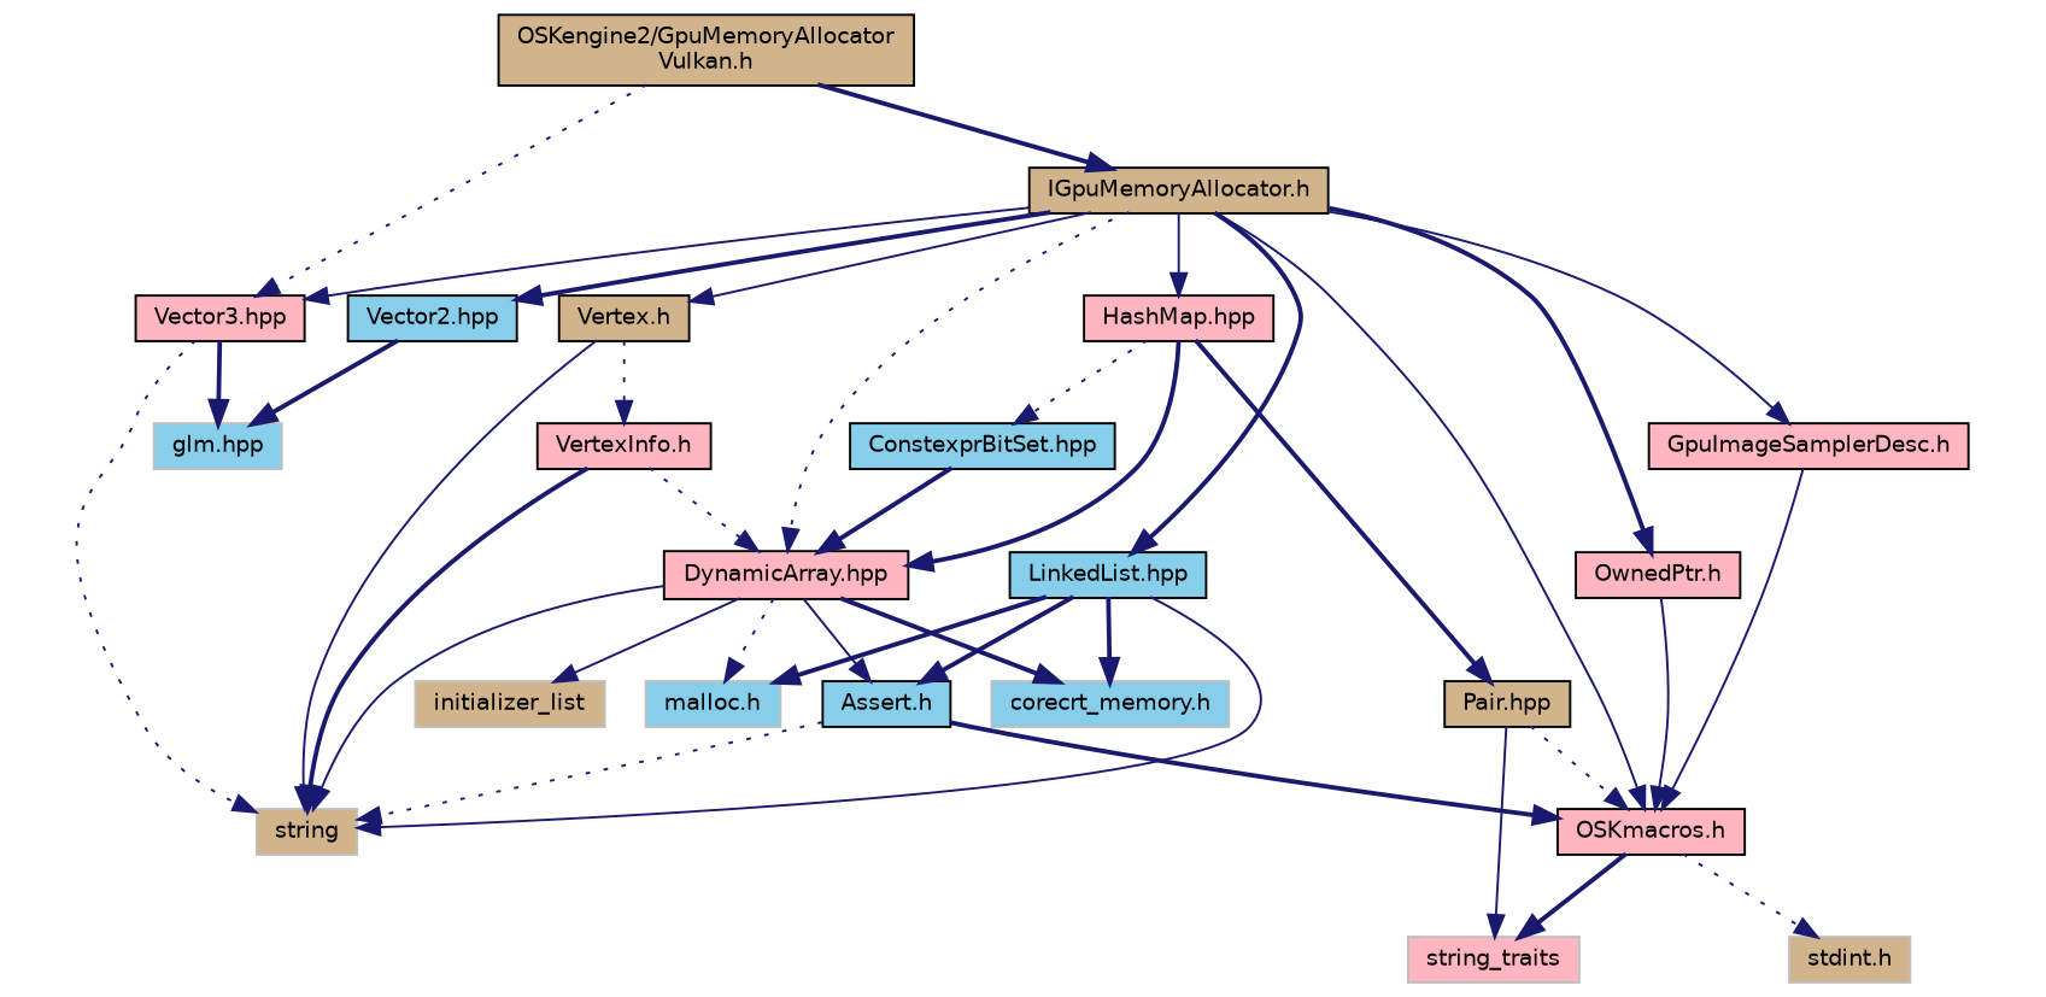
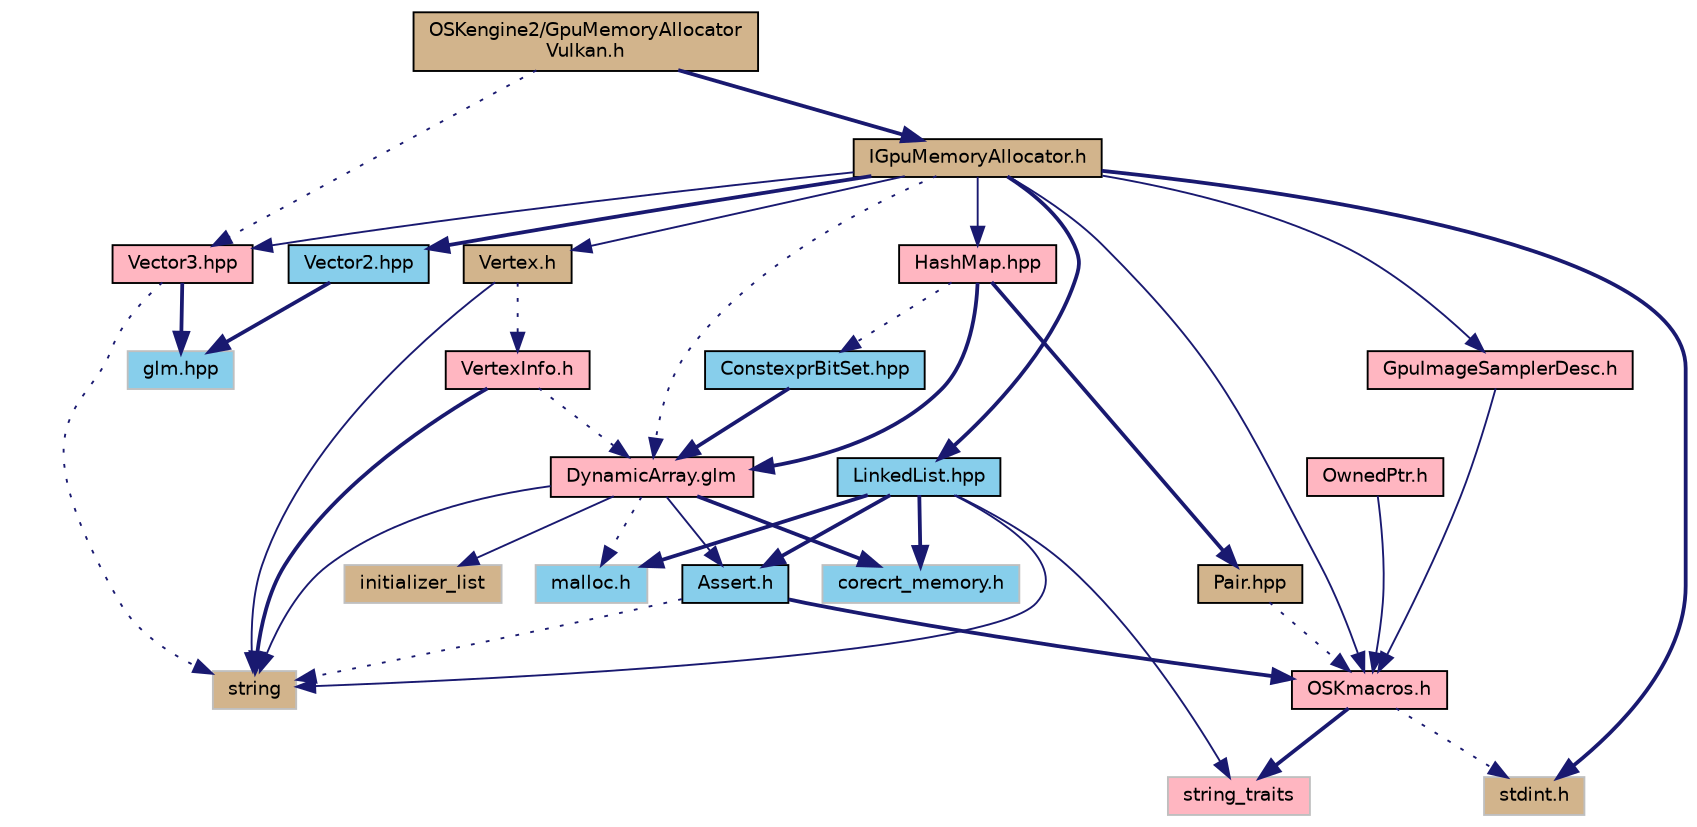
  digraph {
    node [color=black fillcolor=lightpink fontname=Helvetica fontsize=10 shape=record style=filled]
    edge [color=midnightblue fontname=Helvetica fontsize=10 labelfontname=Helvetica labelfontsize=10 style=bold]
    n1 [fillcolor=tan fontcolor=black height=0.2 label="OSKengine2/GpuMemoryAllocator\lVulkan.h" width=0.4]
    n2 [fillcolor=tan height=0.2 label="IGpuMemoryAllocator.h" width=0.4]
    n3 [height=0.2 label="Vector3.hpp" width=0.4]
    n4 [height=0.2 label="OSKmacros.h" width=0.4]
    n5 [height=0.2 label="OwnedPtr.h" width=0.4]
    n6 [fillcolor=skyblue height=0.2 label="LinkedList.hpp" width=0.4]
    n7 [height=0.2 label="HashMap.hpp" width=0.4]
-   n8 [height=0.2 label="DynamicArray.hpp" width=0.4]
+   n8 [height=0.2 label="DynamicArray.glm" width=0.4]
    n9 [fillcolor=tan height=0.2 label="Vertex.h" width=0.4]
    n10 [fillcolor=skyblue height=0.2 label="Vector2.hpp" width=0.4]
    n11 [height=0.2 label="GpuImageSamplerDesc.h" width=0.4]
    n12 [color=grey75 fillcolor=tan height=0.2 label=string width=0.4]
    n13 [color=grey75 fillcolor=skyblue height=0.2 label="glm.hpp" width=0.4]
    n14 [color=grey75 fillcolor=tan height=0.2 label="stdint.h" width=0.4]
    n15 [color=grey75 height=0.2 label=string_traits width=0.4]
    n16 [color=grey75 fillcolor=skyblue height=0.2 label="corecrt_memory.h" width=0.4]
    n17 [color=grey75 fillcolor=skyblue height=0.2 label="malloc.h" width=0.4]
    n18 [fillcolor=skyblue height=0.2 label="Assert.h" width=0.4]
    n19 [fillcolor=tan height=0.2 label="Pair.hpp" width=0.4]
    n20 [fillcolor=skyblue height=0.2 label="ConstexprBitSet.hpp" width=0.4]
    n21 [color=grey75 fillcolor=tan height=0.2 label=initializer_list width=0.4]
    n22 [height=0.2 label="VertexInfo.h" width=0.4]
    n1 -> n2
    n1 -> n3 [style=dotted]
    n2 -> n3 [style=solid]
    n2 -> n4 [style=solid]
-   n2 -> n5
+   n2 -> n14
    n2 -> n6
    n2 -> n7 [style=solid]
    n2 -> n8 [style=dotted]
    n2 -> n9 [style=solid]
    n2 -> n10
    n2 -> n11 [style=solid]
    n3 -> n12 [style=dotted]
    n3 -> n13
    n4 -> n14 [style=dotted]
    n4 -> n15
    n5 -> n4 [style=solid]
    n6 -> n12 [style=solid]
-   n19 -> n15 [style=solid]
+   n6 -> n15 [style=solid]
    n6 -> n16
    n6 -> n17
    n6 -> n18
    n7 -> n8
    n7 -> n19
    n7 -> n20 [style=dotted]
    n8 -> n12 [style=solid]
    n8 -> n16
    n8 -> n17 [style=dotted]
    n8 -> n18 [style=solid]
    n8 -> n21 [style=solid]
    n9 -> n12 [style=solid]
    n9 -> n22 [style=dotted]
    n10 -> n13
    n11 -> n4 [style=solid]
    n18 -> n4
    n18 -> n12 [style=dotted]
    n19 -> n4 [style=dotted]
    n20 -> n8
    n22 -> n8 [style=dotted]
    n22 -> n12
  }
